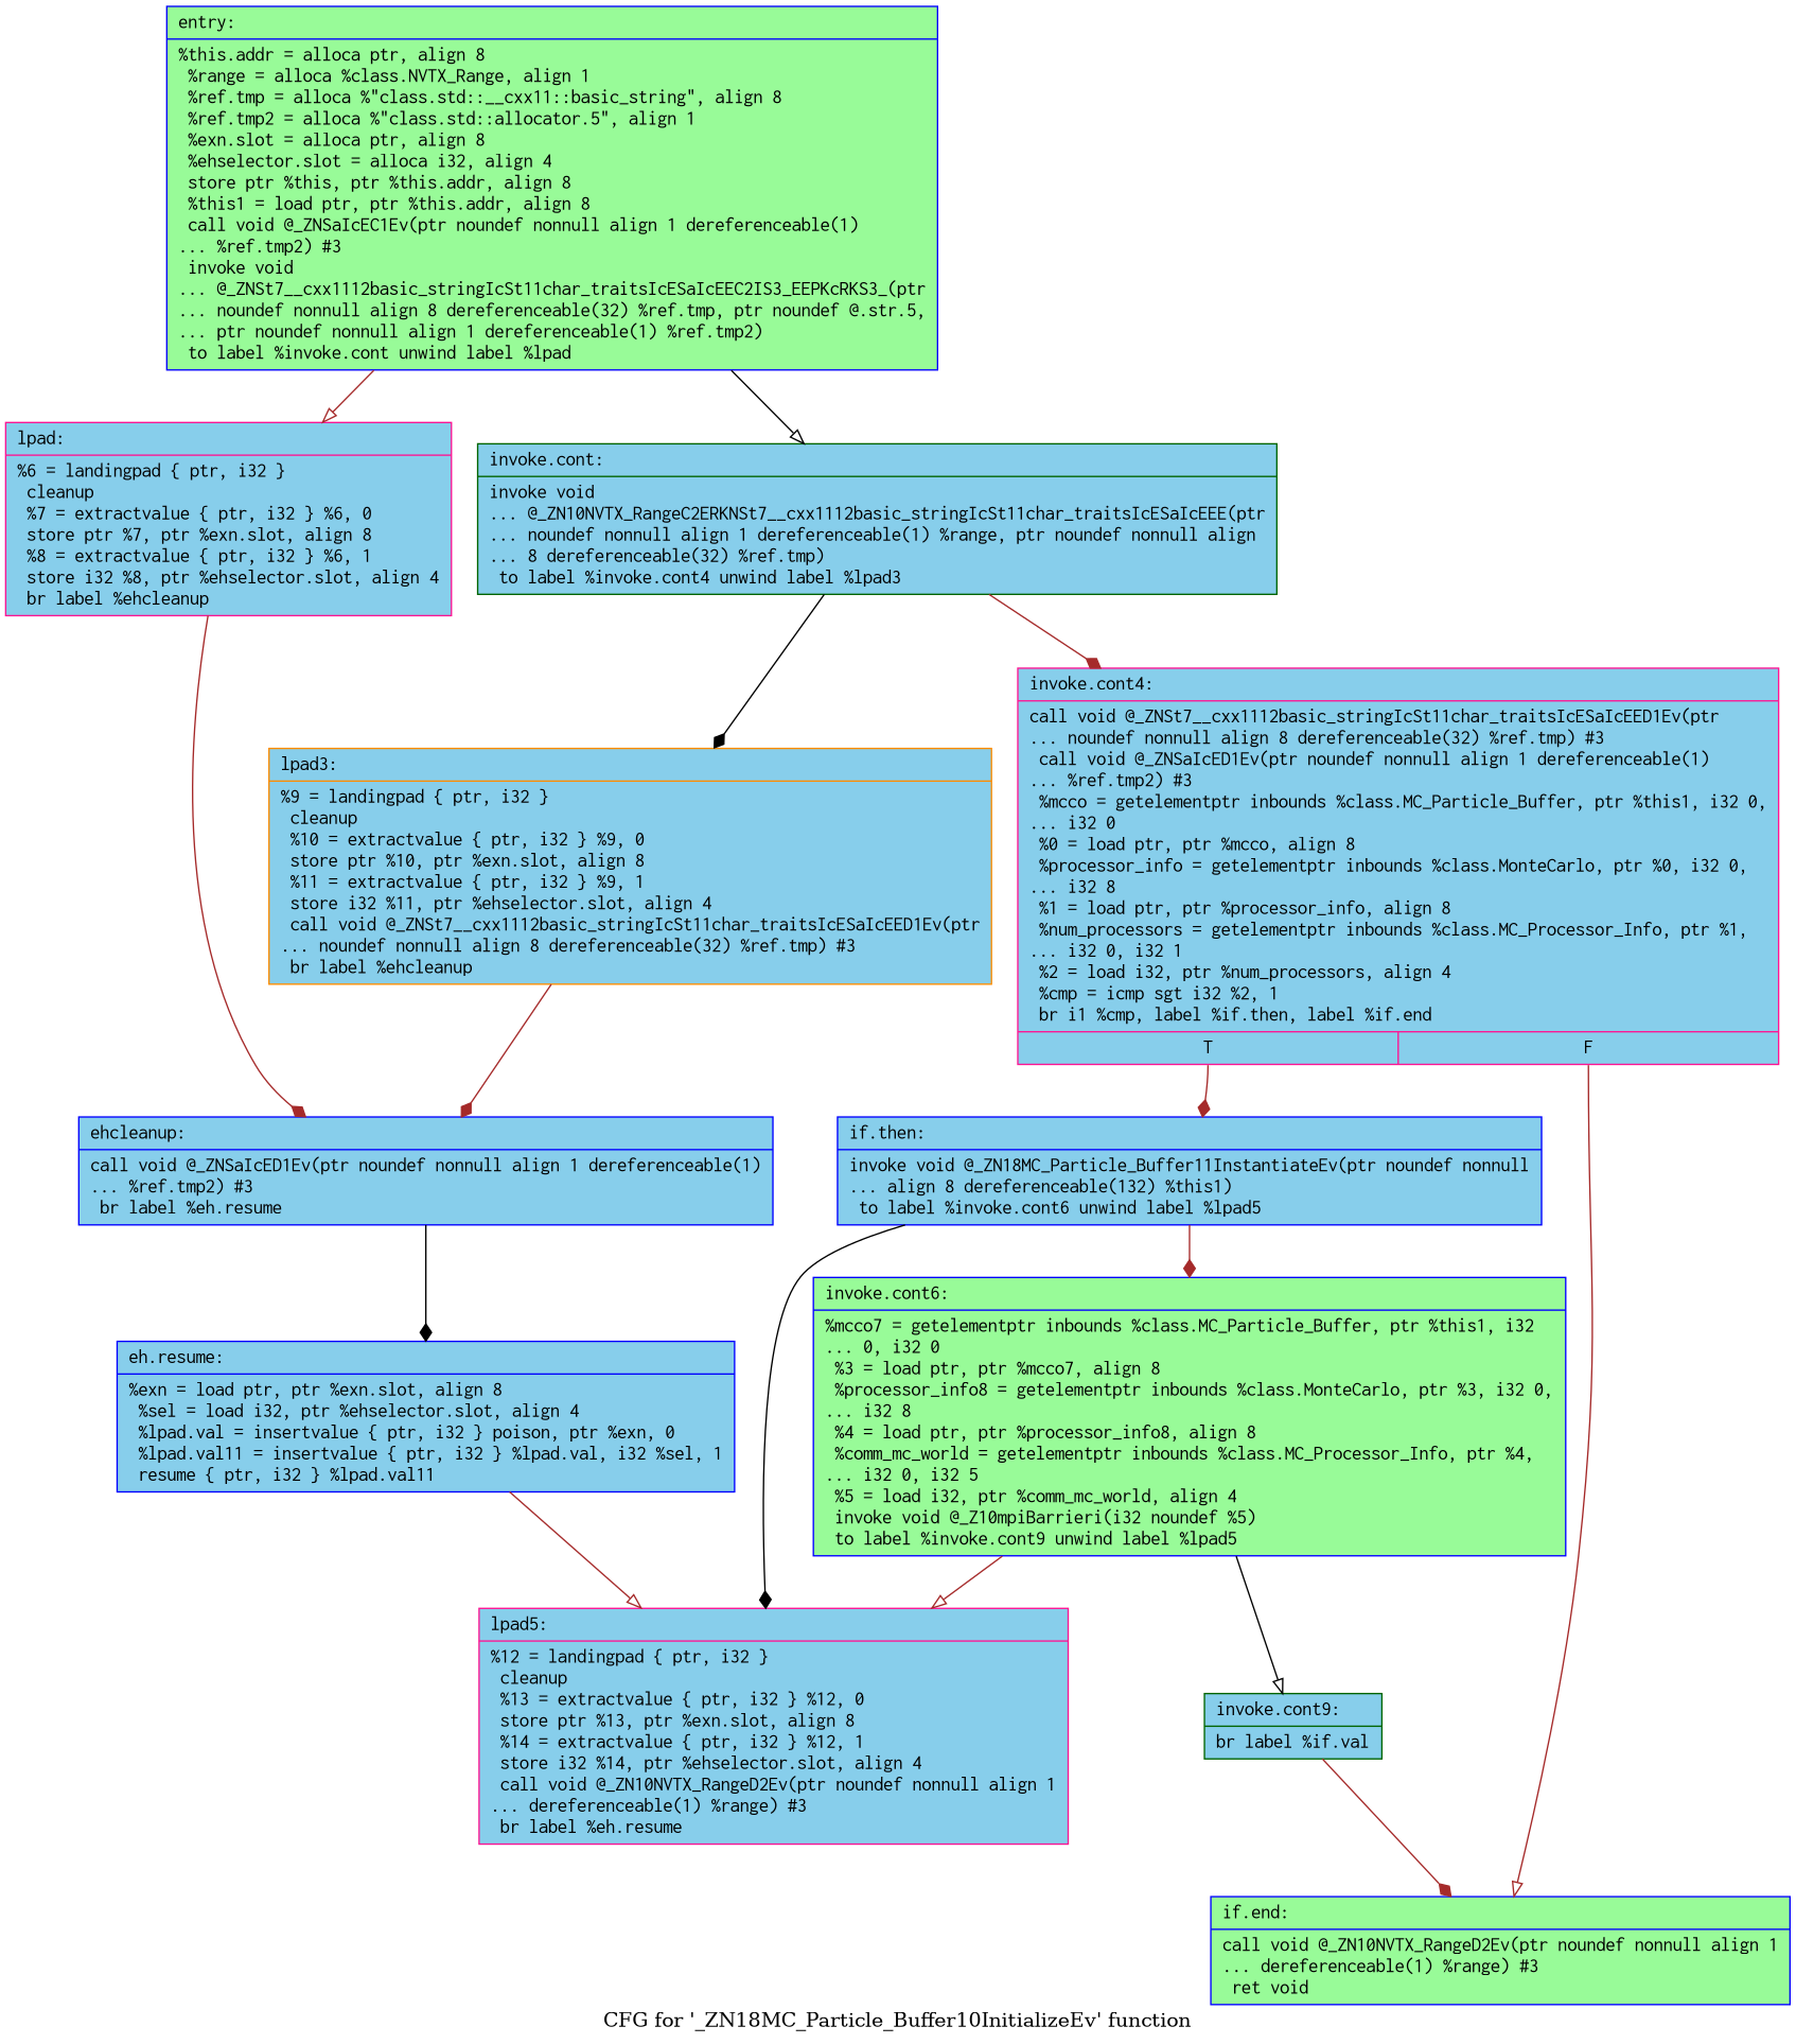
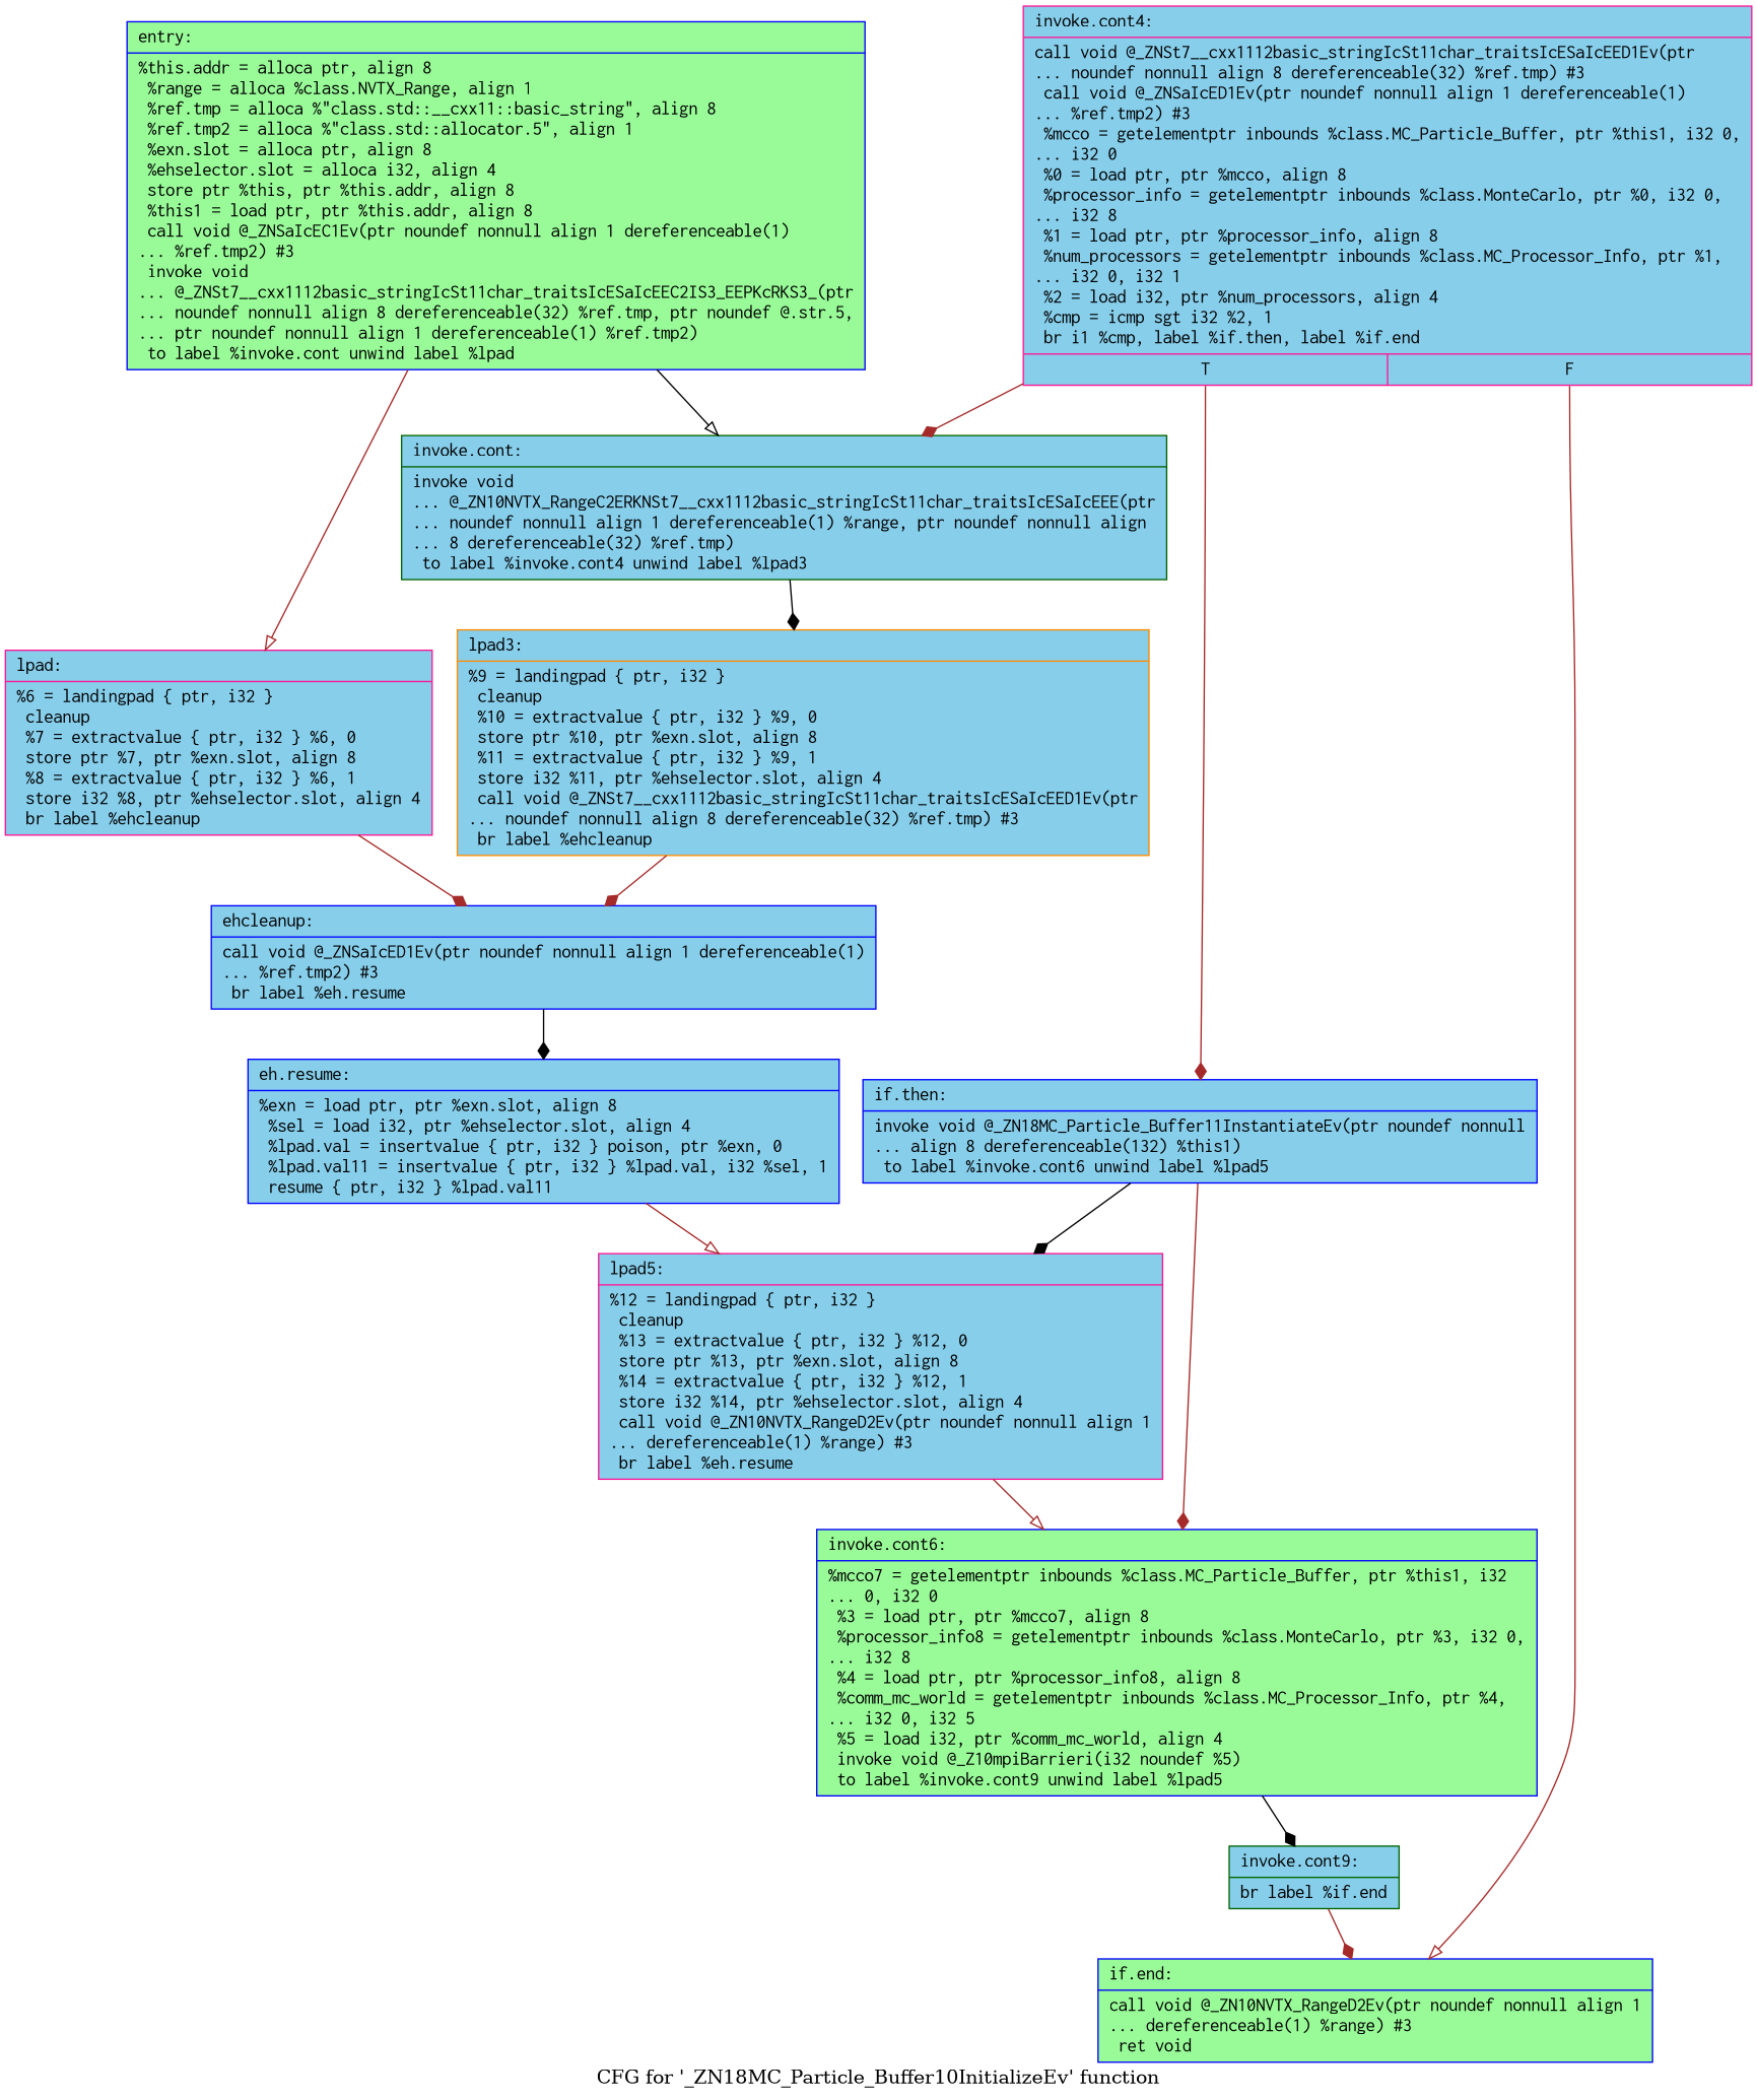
  digraph {
    label="CFG for '_ZN18MC_Particle_Buffer10InitializeEv' function"
    node [color=blue fillcolor=skyblue fontname=Courier shape=record style=filled]
    edge [arrowhead=diamond color=brown]
    n1 [fillcolor=palegreen label="{entry:\l|  %this.addr = alloca ptr, align 8\l  %range = alloca %class.NVTX_Range, align 1\l  %ref.tmp = alloca %\"class.std::__cxx11::basic_string\", align 8\l  %ref.tmp2 = alloca %\"class.std::allocator.5\", align 1\l  %exn.slot = alloca ptr, align 8\l  %ehselector.slot = alloca i32, align 4\l  store ptr %this, ptr %this.addr, align 8\l  %this1 = load ptr, ptr %this.addr, align 8\l  call void @_ZNSaIcEC1Ev(ptr noundef nonnull align 1 dereferenceable(1)\l... %ref.tmp2) #3\l  invoke void\l... @_ZNSt7__cxx1112basic_stringIcSt11char_traitsIcESaIcEEC2IS3_EEPKcRKS3_(ptr\l... noundef nonnull align 8 dereferenceable(32) %ref.tmp, ptr noundef @.str.5,\l... ptr noundef nonnull align 1 dereferenceable(1) %ref.tmp2)\l          to label %invoke.cont unwind label %lpad\l}"]
    n2 [color=darkgreen label="{invoke.cont:\l|  invoke void\l... @_ZN10NVTX_RangeC2ERKNSt7__cxx1112basic_stringIcSt11char_traitsIcESaIcEEE(ptr\l... noundef nonnull align 1 dereferenceable(1) %range, ptr noundef nonnull align\l... 8 dereferenceable(32) %ref.tmp)\l          to label %invoke.cont4 unwind label %lpad3\l}"]
    n3 [color=deeppink label="{lpad:\l|  %6 = landingpad \{ ptr, i32 \}\l          cleanup\l  %7 = extractvalue \{ ptr, i32 \} %6, 0\l  store ptr %7, ptr %exn.slot, align 8\l  %8 = extractvalue \{ ptr, i32 \} %6, 1\l  store i32 %8, ptr %ehselector.slot, align 4\l  br label %ehcleanup\l}"]
    n4 [color=deeppink label="{invoke.cont4:\l|  call void @_ZNSt7__cxx1112basic_stringIcSt11char_traitsIcESaIcEED1Ev(ptr\l... noundef nonnull align 8 dereferenceable(32) %ref.tmp) #3\l  call void @_ZNSaIcED1Ev(ptr noundef nonnull align 1 dereferenceable(1)\l... %ref.tmp2) #3\l  %mcco = getelementptr inbounds %class.MC_Particle_Buffer, ptr %this1, i32 0,\l... i32 0\l  %0 = load ptr, ptr %mcco, align 8\l  %processor_info = getelementptr inbounds %class.MonteCarlo, ptr %0, i32 0,\l... i32 8\l  %1 = load ptr, ptr %processor_info, align 8\l  %num_processors = getelementptr inbounds %class.MC_Processor_Info, ptr %1,\l... i32 0, i32 1\l  %2 = load i32, ptr %num_processors, align 4\l  %cmp = icmp sgt i32 %2, 1\l  br i1 %cmp, label %if.then, label %if.end\l|{<s0>T|<s1>F}}"]
    n5 [color=darkorange label="{lpad3:\l|  %9 = landingpad \{ ptr, i32 \}\l          cleanup\l  %10 = extractvalue \{ ptr, i32 \} %9, 0\l  store ptr %10, ptr %exn.slot, align 8\l  %11 = extractvalue \{ ptr, i32 \} %9, 1\l  store i32 %11, ptr %ehselector.slot, align 4\l  call void @_ZNSt7__cxx1112basic_stringIcSt11char_traitsIcESaIcEED1Ev(ptr\l... noundef nonnull align 8 dereferenceable(32) %ref.tmp) #3\l  br label %ehcleanup\l}"]
    n6 [label="{ehcleanup:\l|  call void @_ZNSaIcED1Ev(ptr noundef nonnull align 1 dereferenceable(1)\l... %ref.tmp2) #3\l  br label %eh.resume\l}"]
    n7 [label="{if.then:\l|  invoke void @_ZN18MC_Particle_Buffer11InstantiateEv(ptr noundef nonnull\l... align 8 dereferenceable(132) %this1)\l          to label %invoke.cont6 unwind label %lpad5\l}"]
    n8 [fillcolor=palegreen label="{if.end:\l|  call void @_ZN10NVTX_RangeD2Ev(ptr noundef nonnull align 1\l... dereferenceable(1) %range) #3\l  ret void\l}"]
    n9 [label="{eh.resume:\l|  %exn = load ptr, ptr %exn.slot, align 8\l  %sel = load i32, ptr %ehselector.slot, align 4\l  %lpad.val = insertvalue \{ ptr, i32 \} poison, ptr %exn, 0\l  %lpad.val11 = insertvalue \{ ptr, i32 \} %lpad.val, i32 %sel, 1\l  resume \{ ptr, i32 \} %lpad.val11\l}"]
    n10 [fillcolor=palegreen label="{invoke.cont6:\l|  %mcco7 = getelementptr inbounds %class.MC_Particle_Buffer, ptr %this1, i32\l... 0, i32 0\l  %3 = load ptr, ptr %mcco7, align 8\l  %processor_info8 = getelementptr inbounds %class.MonteCarlo, ptr %3, i32 0,\l... i32 8\l  %4 = load ptr, ptr %processor_info8, align 8\l  %comm_mc_world = getelementptr inbounds %class.MC_Processor_Info, ptr %4,\l... i32 0, i32 5\l  %5 = load i32, ptr %comm_mc_world, align 4\l  invoke void @_Z10mpiBarrieri(i32 noundef %5)\l          to label %invoke.cont9 unwind label %lpad5\l}"]
    n11 [color=deeppink label="{lpad5:\l|  %12 = landingpad \{ ptr, i32 \}\l          cleanup\l  %13 = extractvalue \{ ptr, i32 \} %12, 0\l  store ptr %13, ptr %exn.slot, align 8\l  %14 = extractvalue \{ ptr, i32 \} %12, 1\l  store i32 %14, ptr %ehselector.slot, align 4\l  call void @_ZN10NVTX_RangeD2Ev(ptr noundef nonnull align 1\l... dereferenceable(1) %range) #3\l  br label %eh.resume\l}"]
-   n12 [color=darkgreen label="{invoke.cont9:\l|  br label %if.val\l}"]
+   n12 [color=darkgreen label="{invoke.cont9:\l|  br label %if.end\l}"]
    n1 -> n2 [arrowhead=onormal color=black]
    n1 -> n3 [arrowhead=onormal]
-   n2 -> n4
+   n4 -> n2
    n2 -> n5 [color=black]
    n3 -> n6
    n4 -> n7 [tailport=s0]
    n4 -> n8 [arrowhead=onormal tailport=s1]
    n5 -> n6
    n6 -> n9 [color=black]
    n7 -> n10
    n7 -> n11 [color=black]
    n9 -> n11 [arrowhead=onormal]
-   n10 -> n11 [arrowhead=onormal]
-   n10 -> n12 [arrowhead=onormal color=black]
+   n11 -> n10 [arrowhead=onormal]
+   n10 -> n12 [color=black]
    n12 -> n8
  }
